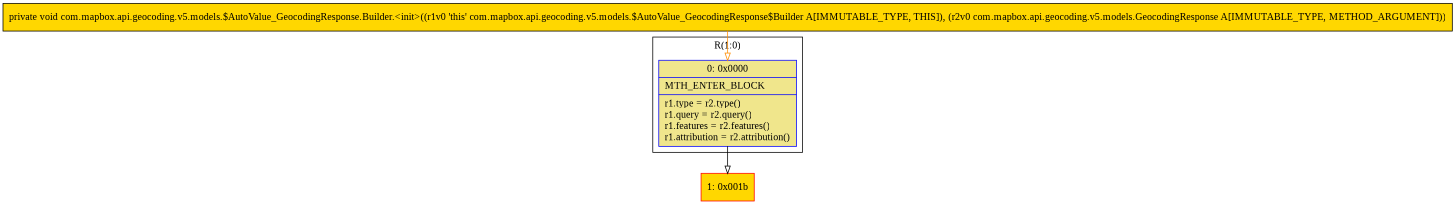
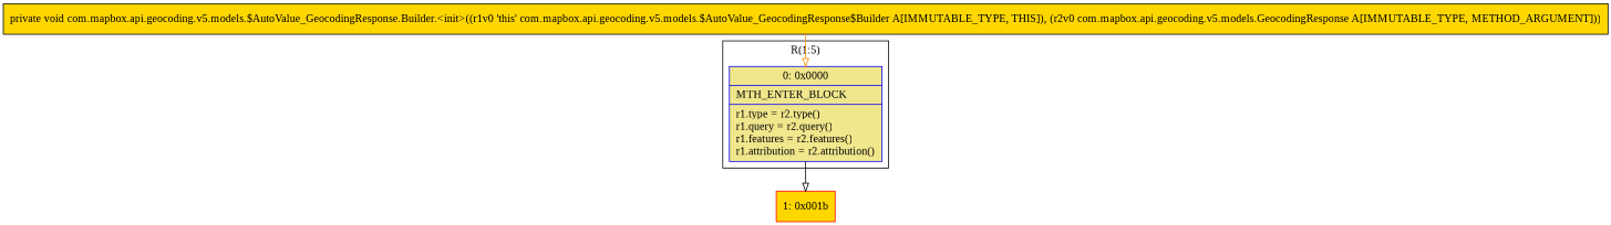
  digraph {
    fontname="Liberation Serif"
    node [shape=record style=filled fillcolor=gold fontname="Liberation Serif"]
    edge [arrowhead=onormal fontname="Liberation Serif"]
    n1 [color=blue label="{0\:\ 0x0000|MTH_ENTER_BLOCK\l|r1.type = r2.type()\lr1.query = r2.query()\lr1.features = r2.features()\lr1.attribution = r2.attribution()\l}" fillcolor=khaki]
    n2 [color=red label="{1\:\ 0x001b}"]
    n3 [label="{private void com.mapbox.api.geocoding.v5.models.$AutoValue_GeocodingResponse.Builder.\<init\>((r1v0 'this' com.mapbox.api.geocoding.v5.models.$AutoValue_GeocodingResponse$Builder A[IMMUTABLE_TYPE, THIS]), (r2v0 com.mapbox.api.geocoding.v5.models.GeocodingResponse A[IMMUTABLE_TYPE, METHOD_ARGUMENT])) }"]
    subgraph cluster_1 {
-     label="R(1:0)"
+     label="R(1:5)"
      n1
    }
    n1 -> n2 [color=black]
    n3 -> n1 [color=darkorange]
  }
